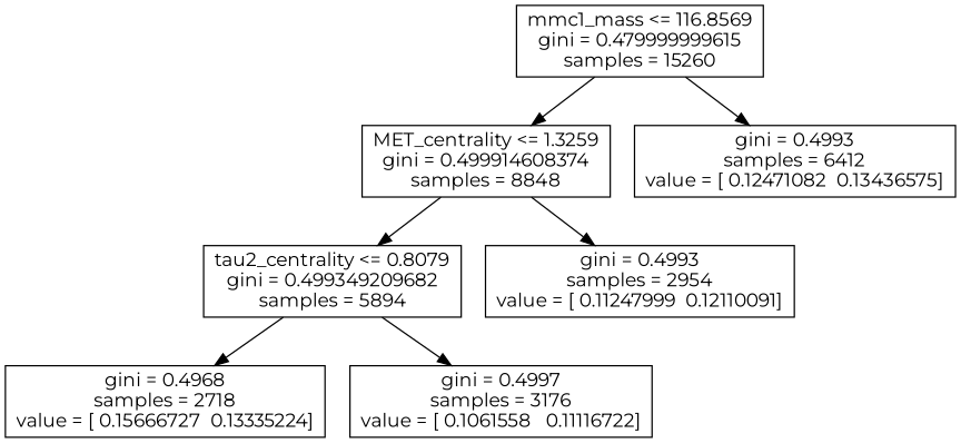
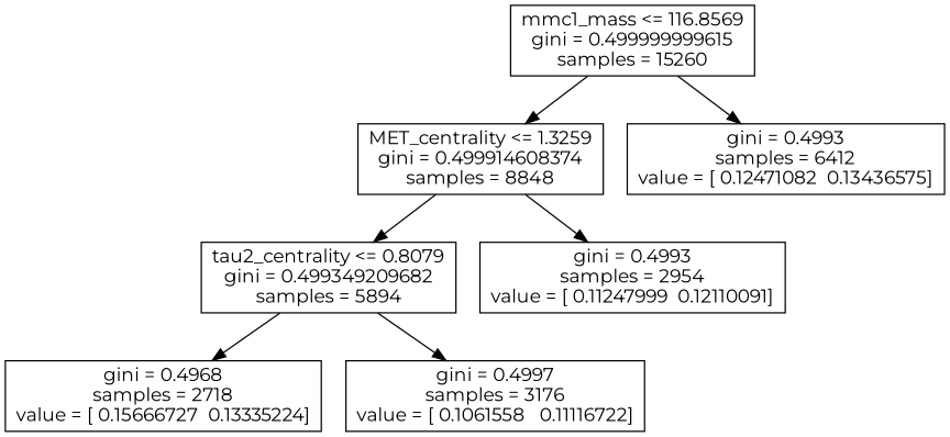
  digraph {
    fontname=Montserrat
    node [shape=box fontname=Montserrat]
    edge [fontname=Montserrat]
-   n1 [label="mmc1_mass <= 116.8569\ngini = 0.479999999615\nsamples = 15260"]
+   n1 [label="mmc1_mass <= 116.8569\ngini = 0.499999999615\nsamples = 15260"]
    n2 [label="MET_centrality <= 1.3259\ngini = 0.499914608374\nsamples = 8848"]
    n3 [label="gini = 0.4993\nsamples = 6412\nvalue = [ 0.12471082  0.13436575]"]
    n4 [label="tau2_centrality <= 0.8079\ngini = 0.499349209682\nsamples = 5894"]
    n5 [label="gini = 0.4993\nsamples = 2954\nvalue = [ 0.11247999  0.12110091]"]
    n6 [label="gini = 0.4968\nsamples = 2718\nvalue = [ 0.15666727  0.13335224]"]
    n7 [label="gini = 0.4997\nsamples = 3176\nvalue = [ 0.1061558   0.11116722]"]
    n1 -> n2
    n1 -> n3
    n2 -> n4
    n2 -> n5
    n4 -> n6
    n4 -> n7
  }
